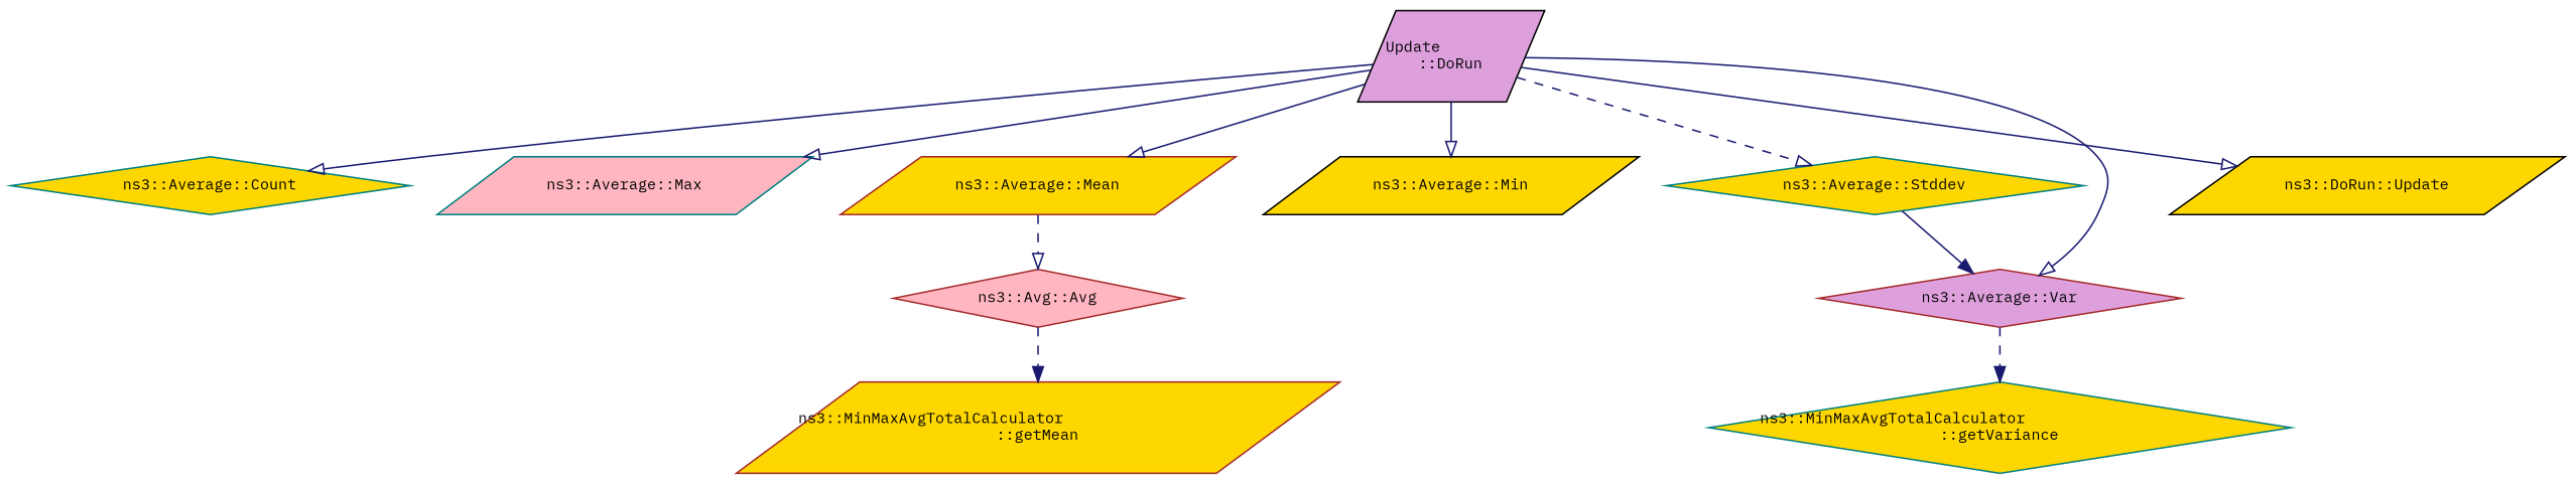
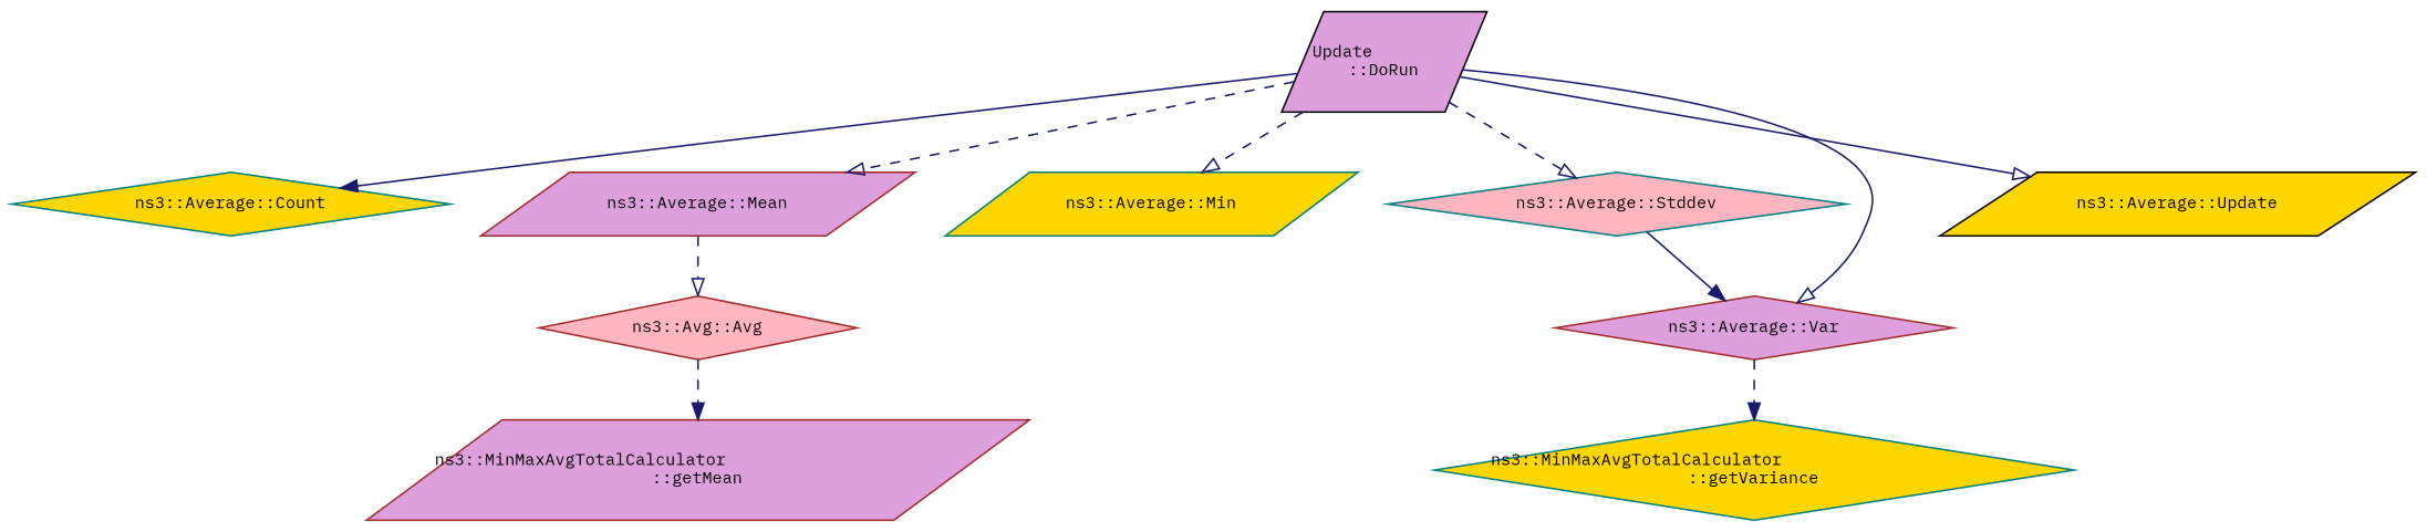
  digraph {
    fontname="IBM Plex Mono"
    rankdir=TB
    node [color=teal fillcolor=gold fontname="IBM Plex Mono" fontsize=10 shape=parallelogram style=filled]
    edge [arrowhead=onormal color=midnightblue fontname="IBM Plex Mono" fontsize=10 labelfontname=Helvetica labelfontsize=10 style=solid]
    n1 [color=black fillcolor=plum fontcolor=black height=0.2 label="Update\l::DoRun" width=0.4]
    n2 [height=0.2 label="ns3::Average::Count" shape=diamond width=0.4]
-   n3 [fillcolor=lightpink height=0.2 label="ns3::Average::Max" width=0.4]
-   n4 [color=brown height=0.2 label="ns3::Average::Mean" width=0.4]
-   n5 [color=black height=0.2 label="ns3::Average::Min" width=0.4]
-   n6 [height=0.2 label="ns3::Average::Stddev" shape=diamond width=0.4]
+   n4 [color=brown fillcolor=plum height=0.2 label="ns3::Average::Mean" width=0.4]
+   n5 [height=0.2 label="ns3::Average::Min" width=0.4]
+   n6 [fillcolor=lightpink height=0.2 label="ns3::Average::Stddev" shape=diamond width=0.4]
    n7 [color=brown fillcolor=plum height=0.2 label="ns3::Average::Var" shape=diamond width=0.4]
-   n8 [color=black height=0.2 label="ns3::DoRun::Update" width=0.4]
+   n8 [color=black height=0.2 label="ns3::Average::Update" width=0.4]
    n9 [color=brown fillcolor=lightpink height=0.2 label="ns3::Avg::Avg" shape=diamond width=0.4]
    n10 [height=0.2 label="ns3::MinMaxAvgTotalCalculator\l::getVariance" shape=diamond width=0.4]
-   n11 [color=brown height=0.2 label="ns3::MinMaxAvgTotalCalculator\l::getMean" width=0.4]
-   n1 -> n2
-   n1 -> n3
-   n1 -> n4
-   n1 -> n5
+   n11 [color=brown fillcolor=plum height=0.2 label="ns3::MinMaxAvgTotalCalculator\l::getMean" width=0.4]
+   n1 -> n2 [arrowhead=normal]
+   n1 -> n4 [style=dashed]
+   n1 -> n5 [style=dashed]
    n1 -> n6 [style=dashed]
    n1 -> n7
    n1 -> n8
    n4 -> n9 [style=dashed]
    n6 -> n7 [arrowhead=normal]
    n7 -> n10 [arrowhead=normal style=dashed]
    n9 -> n11 [arrowhead=normal style=dashed]
  }
